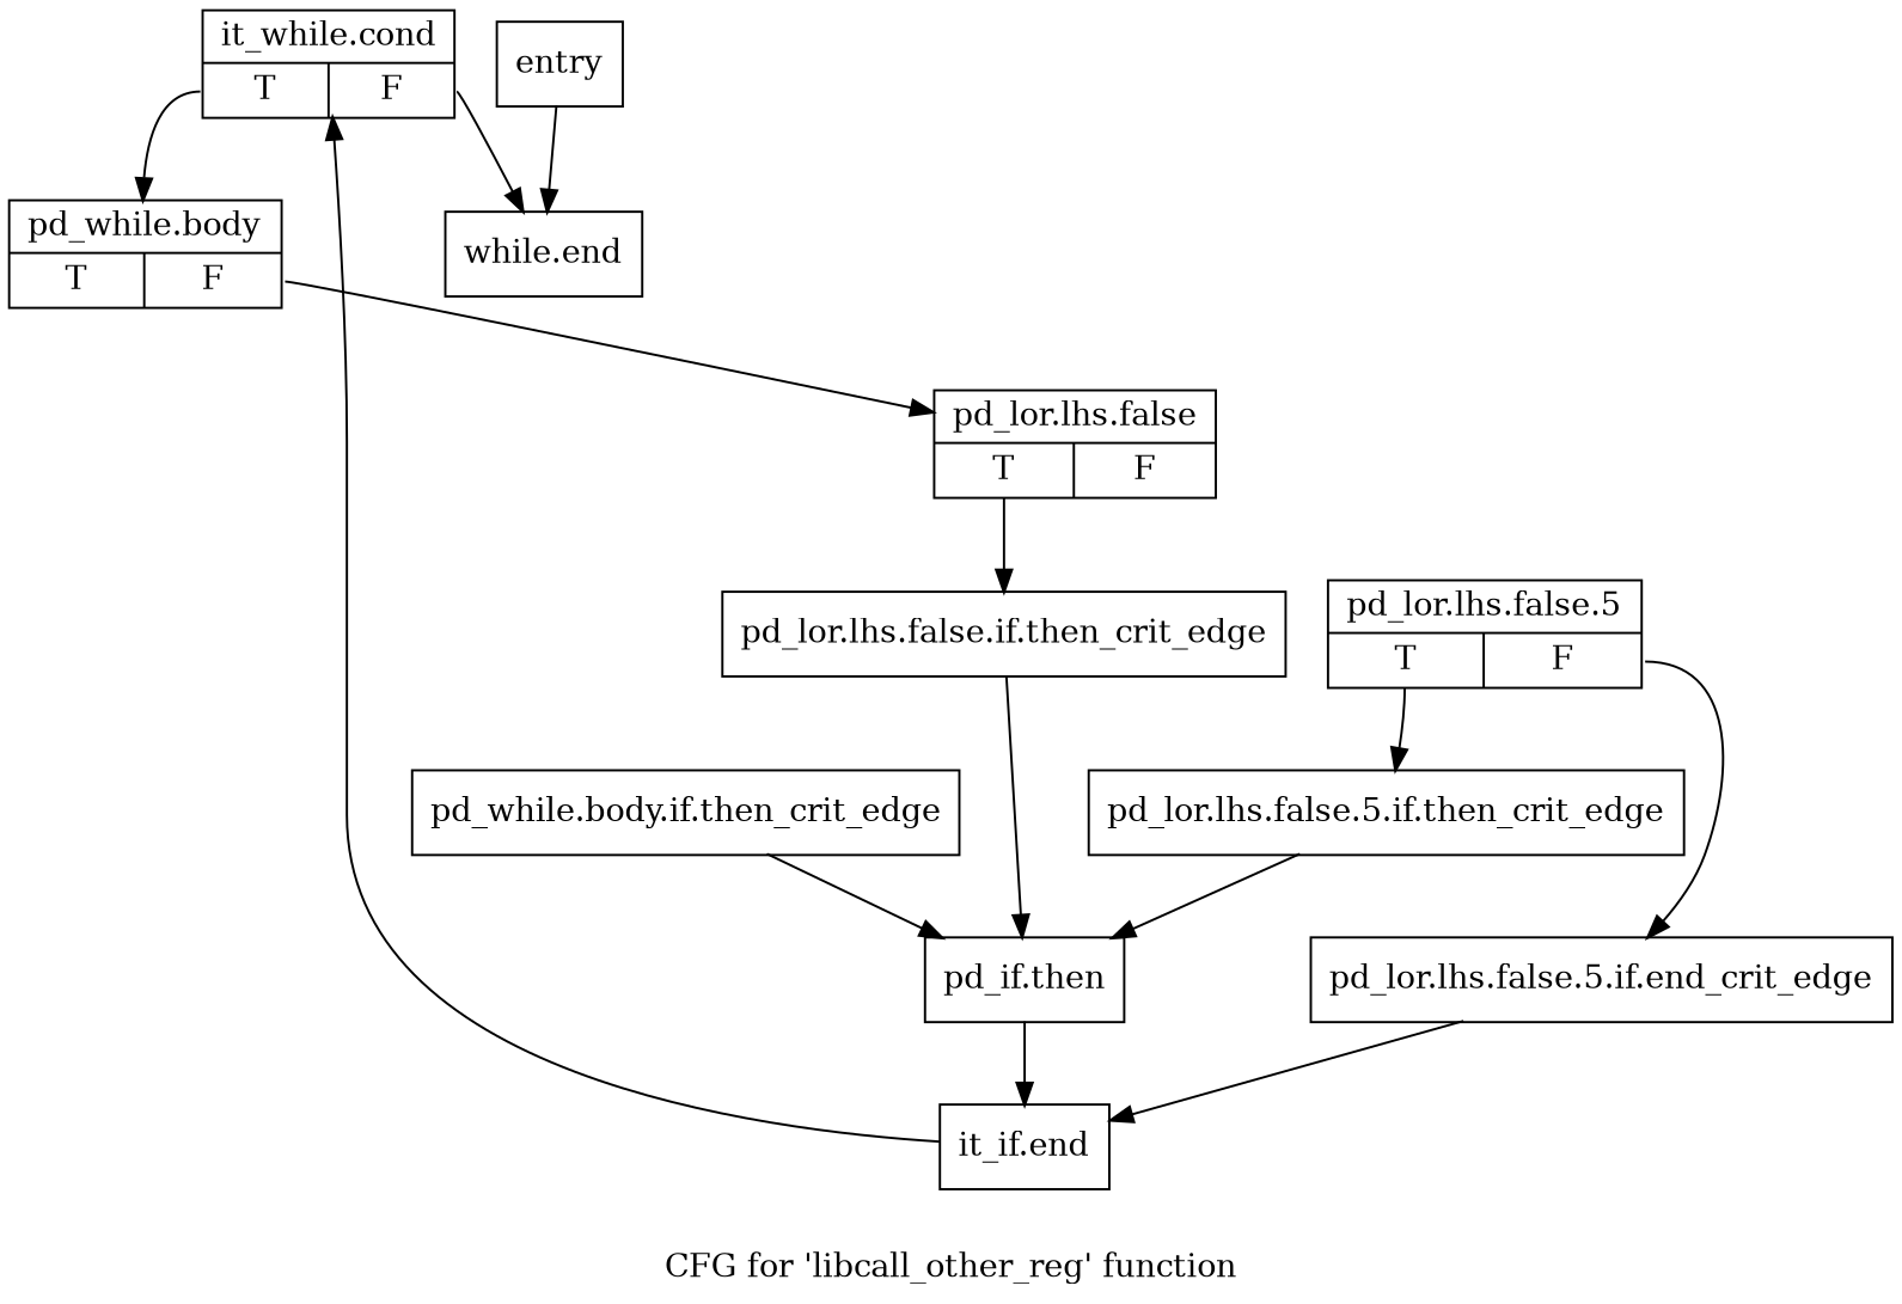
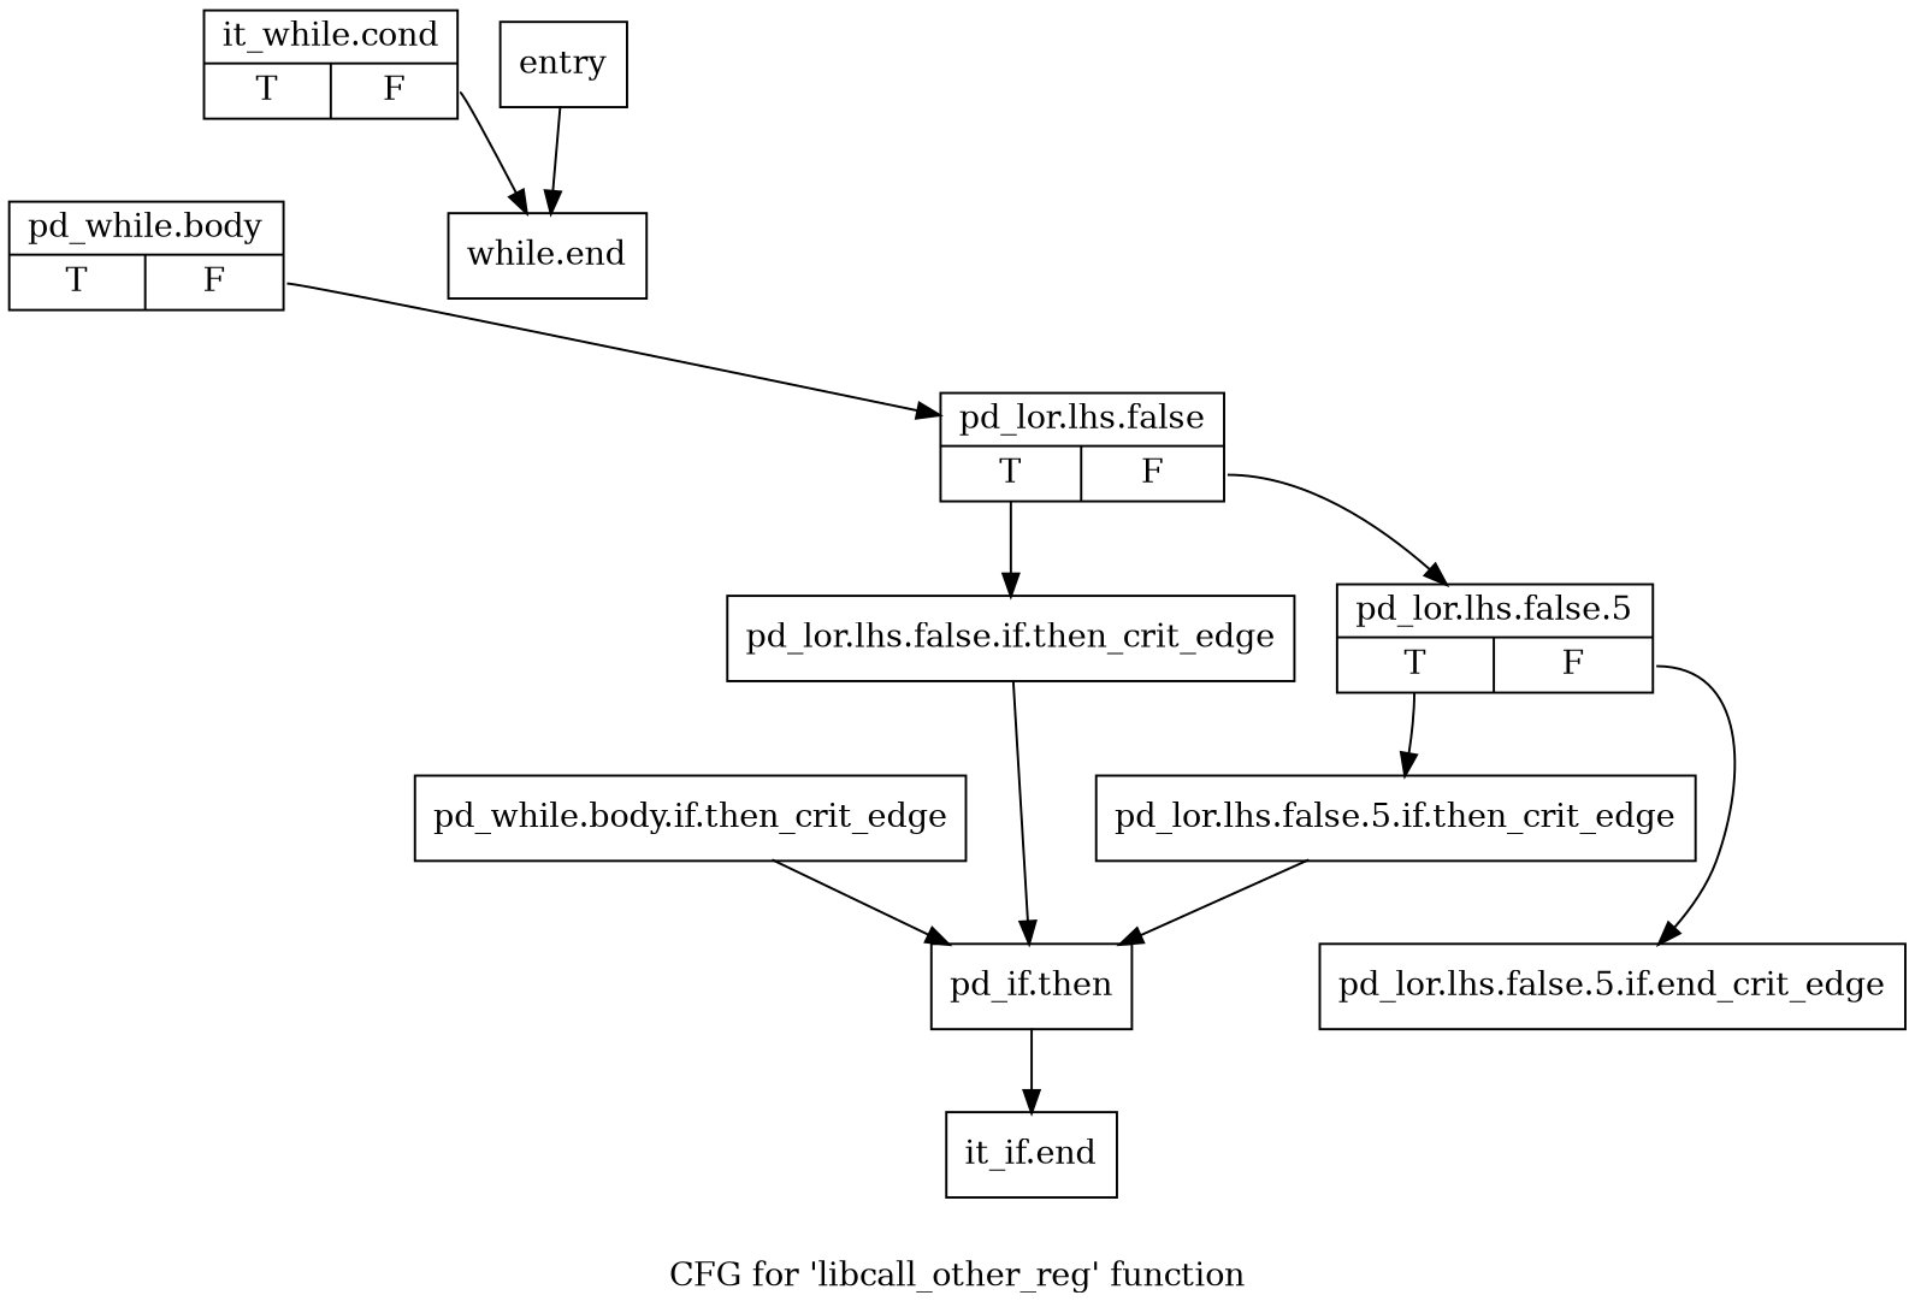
  digraph {
    label="CFG for 'libcall_other_reg' function"
    node [shape=record]
    n1 [label="{entry}"]
    n2 [label="{while.end}"]
    n3 [label="{it_while.cond|{<s0>T|<s1>F}}"]
    n4 [label="{pd_while.body|{<s0>T|<s1>F}}"]
    n5 [label="{pd_lor.lhs.false|{<s0>T|<s1>F}}"]
    n6 [label="{pd_while.body.if.then_crit_edge}"]
    n7 [label="{pd_if.then}"]
    n8 [label="{pd_lor.lhs.false.if.then_crit_edge}"]
    n9 [label="{pd_lor.lhs.false.5|{<s0>T|<s1>F}}"]
    n10 [label="{it_if.end}"]
    n11 [label="{pd_lor.lhs.false.5.if.then_crit_edge}"]
    n12 [label="{pd_lor.lhs.false.5.if.end_crit_edge}"]
    n1 -> n2
    n3 -> n2 [tailport=s1]
-   n3 -> n4 [tailport=s0]
    n4 -> n5 [tailport=s1]
    n5 -> n8 [tailport=s0]
+   n5 -> n9 [tailport=s1]
    n6 -> n7
    n7 -> n10
    n8 -> n7
    n9 -> n11 [tailport=s0]
    n9 -> n12 [tailport=s1]
-   n10 -> n3
    n11 -> n7
-   n12 -> n10
  }
